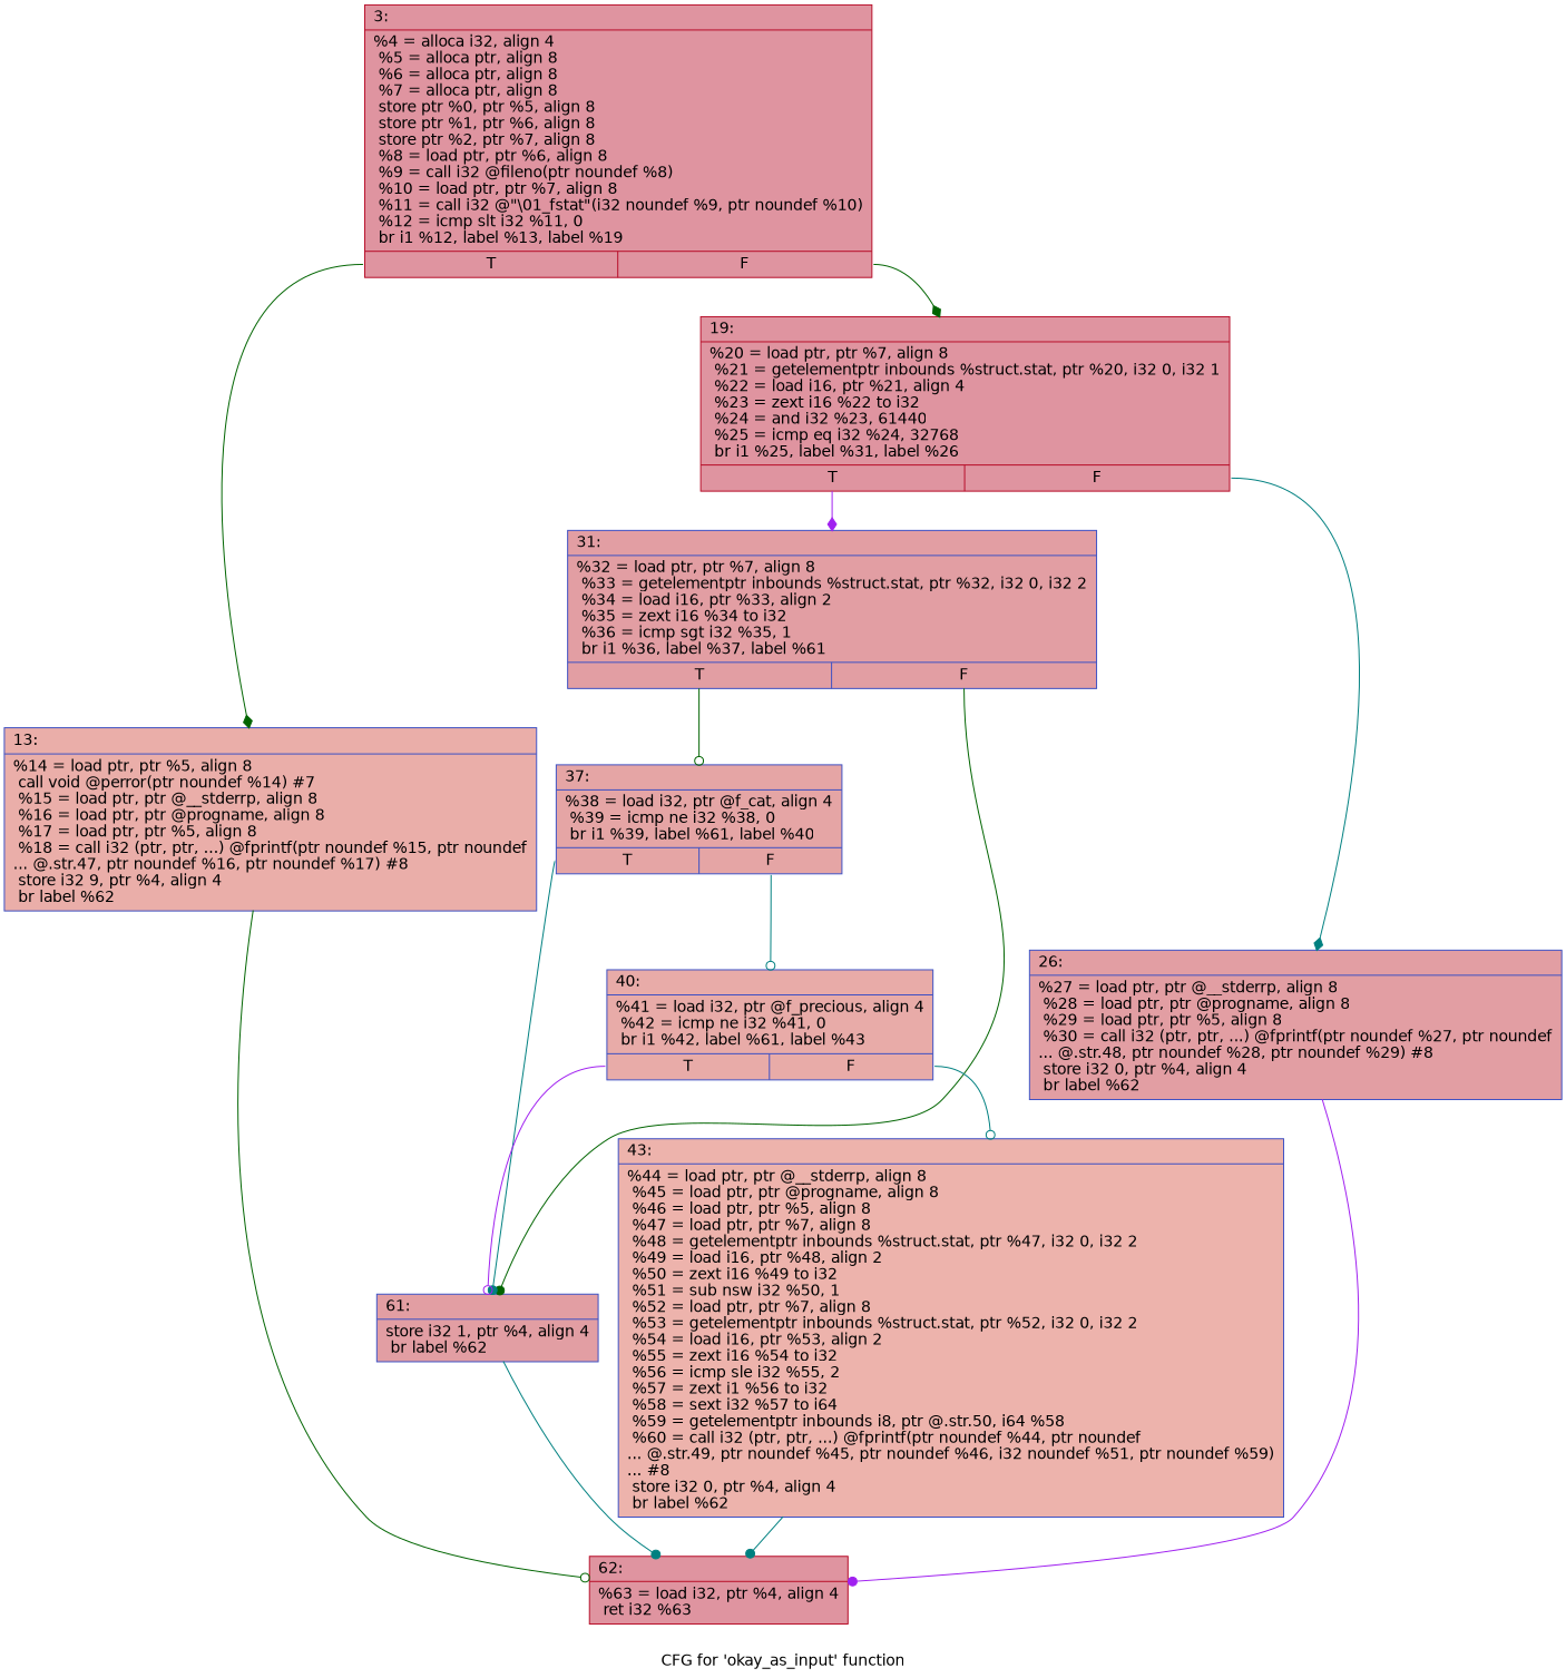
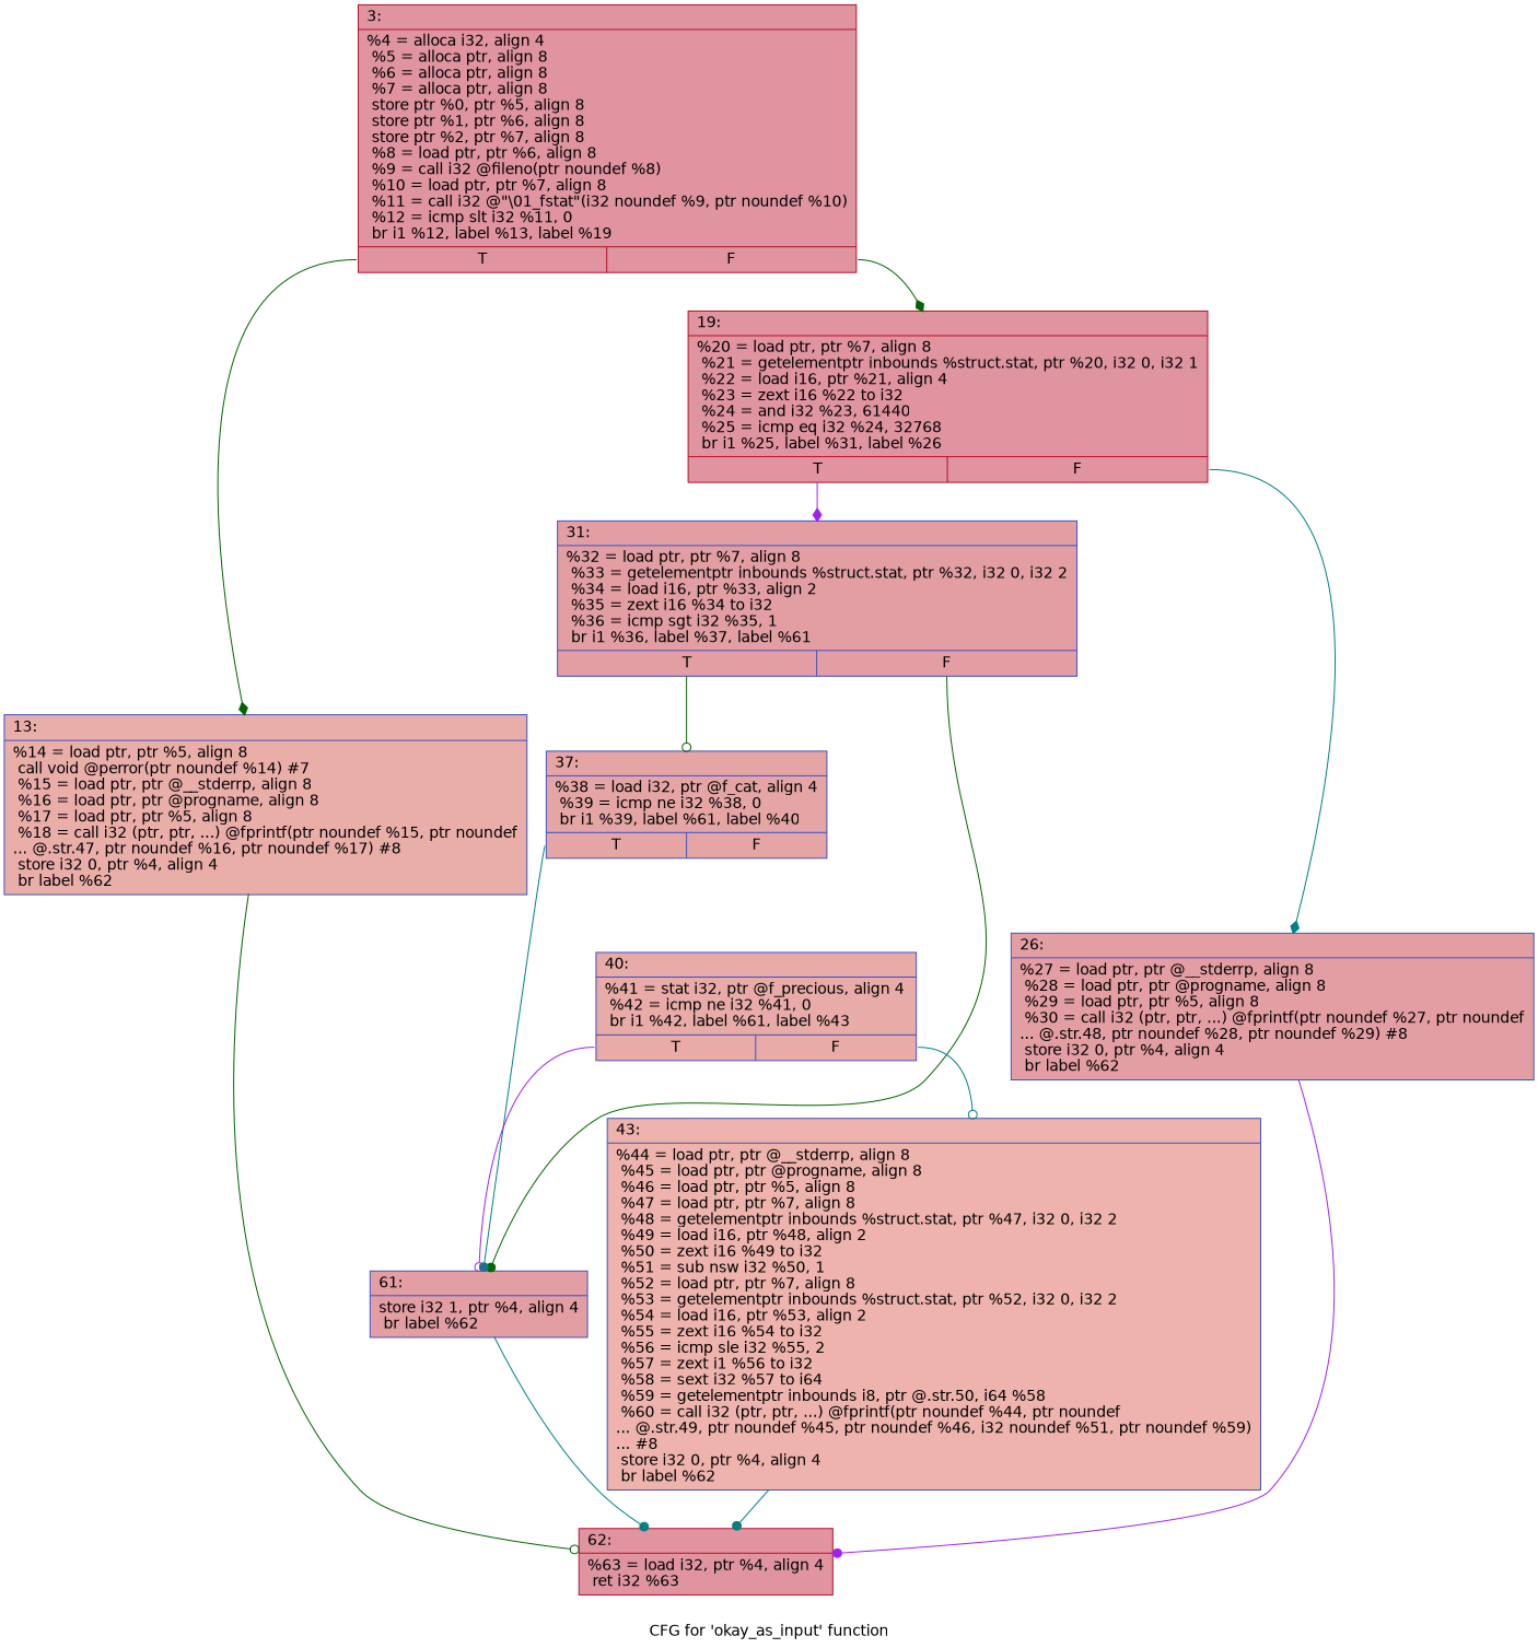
  digraph {
    fontname="DejaVu Sans"
    label="CFG for 'okay_as_input' function"
    node [color="#3d50c3ff" fillcolor="#b70d2870" fontname="DejaVu Sans" shape=record style=filled]
    edge [arrowhead=odot color=teal fontname="DejaVu Sans" tailport=s0]
    n1 [color="#b70d28ff" label="{3:\l|  %4 = alloca i32, align 4\l  %5 = alloca ptr, align 8\l  %6 = alloca ptr, align 8\l  %7 = alloca ptr, align 8\l  store ptr %0, ptr %5, align 8\l  store ptr %1, ptr %6, align 8\l  store ptr %2, ptr %7, align 8\l  %8 = load ptr, ptr %6, align 8\l  %9 = call i32 @fileno(ptr noundef %8)\l  %10 = load ptr, ptr %7, align 8\l  %11 = call i32 @\"\\01_fstat\"(i32 noundef %9, ptr noundef %10)\l  %12 = icmp slt i32 %11, 0\l  br i1 %12, label %13, label %19\l|{<s0>T|<s1>F}}"]
-   n2 [fillcolor="#d0473d70" label="{13:\l|  %14 = load ptr, ptr %5, align 8\l  call void @perror(ptr noundef %14) #7\l  %15 = load ptr, ptr @__stderrp, align 8\l  %16 = load ptr, ptr @progname, align 8\l  %17 = load ptr, ptr %5, align 8\l  %18 = call i32 (ptr, ptr, ...) @fprintf(ptr noundef %15, ptr noundef\l... @.str.47, ptr noundef %16, ptr noundef %17) #8\l  store i32 9, ptr %4, align 4\l  br label %62\l}"]
+   n2 [fillcolor="#d0473d70" label="{13:\l|  %14 = load ptr, ptr %5, align 8\l  call void @perror(ptr noundef %14) #7\l  %15 = load ptr, ptr @__stderrp, align 8\l  %16 = load ptr, ptr @progname, align 8\l  %17 = load ptr, ptr %5, align 8\l  %18 = call i32 (ptr, ptr, ...) @fprintf(ptr noundef %15, ptr noundef\l... @.str.47, ptr noundef %16, ptr noundef %17) #8\l  store i32 0, ptr %4, align 4\l  br label %62\l}"]
    n3 [color="#b70d28ff" label="{19:\l|  %20 = load ptr, ptr %7, align 8\l  %21 = getelementptr inbounds %struct.stat, ptr %20, i32 0, i32 1\l  %22 = load i16, ptr %21, align 4\l  %23 = zext i16 %22 to i32\l  %24 = and i32 %23, 61440\l  %25 = icmp eq i32 %24, 32768\l  br i1 %25, label %31, label %26\l|{<s0>T|<s1>F}}"]
    n4 [color="#b70d28ff" label="{62:\l|  %63 = load i32, ptr %4, align 4\l  ret i32 %63\l}"]
    n5 [fillcolor="#be242e70" label="{31:\l|  %32 = load ptr, ptr %7, align 8\l  %33 = getelementptr inbounds %struct.stat, ptr %32, i32 0, i32 2\l  %34 = load i16, ptr %33, align 2\l  %35 = zext i16 %34 to i32\l  %36 = icmp sgt i32 %35, 1\l  br i1 %36, label %37, label %61\l|{<s0>T|<s1>F}}"]
    n6 [fillcolor="#be242e70" label="{26:\l|  %27 = load ptr, ptr @__stderrp, align 8\l  %28 = load ptr, ptr @progname, align 8\l  %29 = load ptr, ptr %5, align 8\l  %30 = call i32 (ptr, ptr, ...) @fprintf(ptr noundef %27, ptr noundef\l... @.str.48, ptr noundef %28, ptr noundef %29) #8\l  store i32 0, ptr %4, align 4\l  br label %62\l}"]
    n7 [fillcolor="#c5333470" label="{37:\l|  %38 = load i32, ptr @f_cat, align 4\l  %39 = icmp ne i32 %38, 0\l  br i1 %39, label %61, label %40\l|{<s0>T|<s1>F}}"]
    n8 [fillcolor="#be242e70" label="{61:\l|  store i32 1, ptr %4, align 4\l  br label %62\l}"]
-   n9 [fillcolor="#cc403a70" label="{40:\l|  %41 = load i32, ptr @f_precious, align 4\l  %42 = icmp ne i32 %41, 0\l  br i1 %42, label %61, label %43\l|{<s0>T|<s1>F}}"]
+   n9 [fillcolor="#cc403a70" label="{40:\l|  %41 = stat i32, ptr @f_precious, align 4\l  %42 = icmp ne i32 %41, 0\l  br i1 %42, label %61, label %43\l|{<s0>T|<s1>F}}"]
    n10 [fillcolor="#d6524470" label="{43:\l|  %44 = load ptr, ptr @__stderrp, align 8\l  %45 = load ptr, ptr @progname, align 8\l  %46 = load ptr, ptr %5, align 8\l  %47 = load ptr, ptr %7, align 8\l  %48 = getelementptr inbounds %struct.stat, ptr %47, i32 0, i32 2\l  %49 = load i16, ptr %48, align 2\l  %50 = zext i16 %49 to i32\l  %51 = sub nsw i32 %50, 1\l  %52 = load ptr, ptr %7, align 8\l  %53 = getelementptr inbounds %struct.stat, ptr %52, i32 0, i32 2\l  %54 = load i16, ptr %53, align 2\l  %55 = zext i16 %54 to i32\l  %56 = icmp sle i32 %55, 2\l  %57 = zext i1 %56 to i32\l  %58 = sext i32 %57 to i64\l  %59 = getelementptr inbounds i8, ptr @.str.50, i64 %58\l  %60 = call i32 (ptr, ptr, ...) @fprintf(ptr noundef %44, ptr noundef\l... @.str.49, ptr noundef %45, ptr noundef %46, i32 noundef %51, ptr noundef %59)\l... #8\l  store i32 0, ptr %4, align 4\l  br label %62\l}"]
    n1 -> n2 [arrowhead=diamond color=darkgreen]
    n1 -> n3 [arrowhead=diamond color=darkgreen tailport=s1]
    n2 -> n4 [color=darkgreen]
    n3 -> n5 [arrowhead=diamond color=purple]
    n3 -> n6 [arrowhead=diamond tailport=s1]
    n5 -> n7 [color=darkgreen]
    n5 -> n8 [arrowhead=dot color=darkgreen tailport=s1]
    n6 -> n4 [arrowhead=dot color=purple]
    n7 -> n8 [arrowhead=dot]
-   n7 -> n9 [tailport=s1]
    n8 -> n4 [arrowhead=dot]
    n9 -> n8 [color=purple]
    n9 -> n10 [tailport=s1]
    n10 -> n4 [arrowhead=dot]
  }
